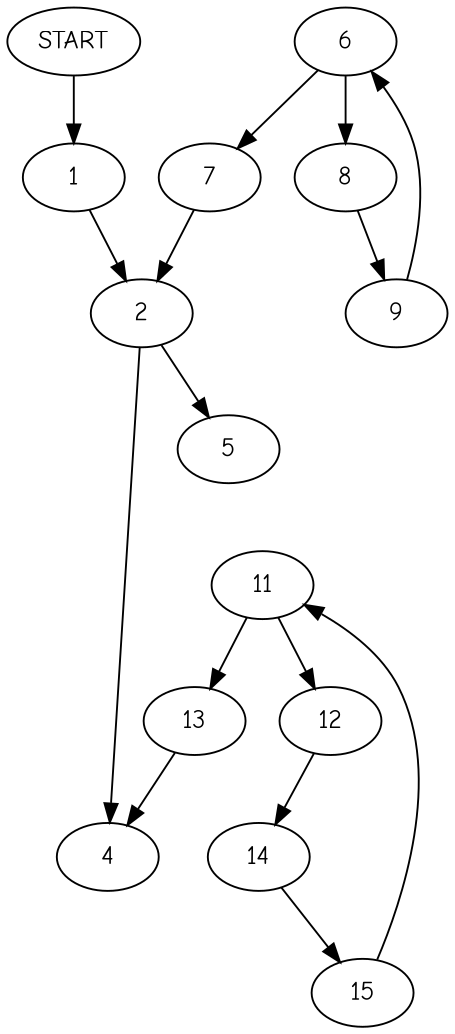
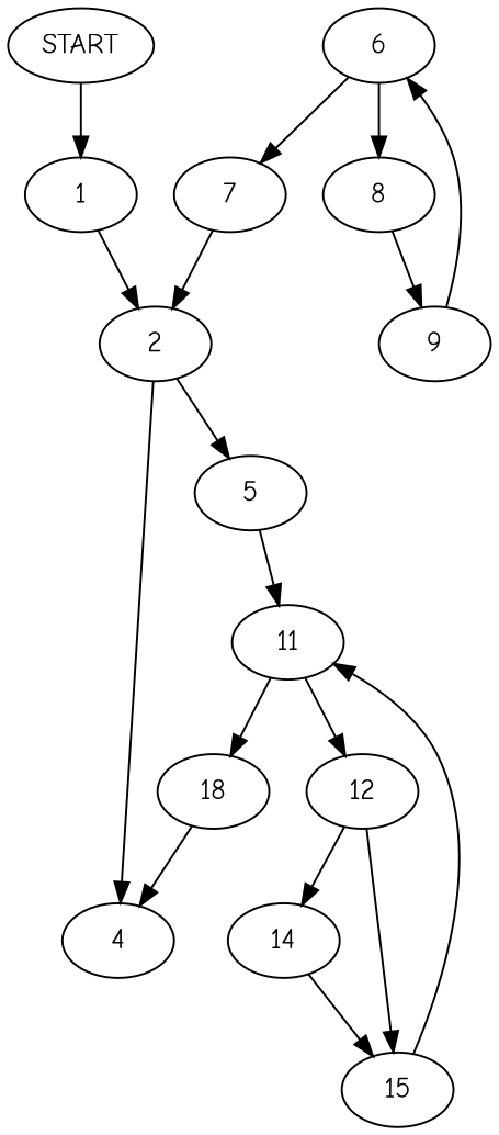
  digraph {
    fontname="Comic Neue"
    node [fontname="Comic Neue"]
    edge [fontname="Comic Neue"]
    n1 [label=START]
    1
    2
    4
    5
    11
    6
    7
    8
    12
-   13
+   13 [label=18]
    9
    14
    15
    n1 -> 1
    1 -> 2
    2 -> 4
    2 -> 5
+   5 -> 11
    11 -> 12
    11 -> 13
    6 -> 7
    6 -> 8
    7 -> 2
    8 -> 9
    12 -> 14
+   12 -> 15
    13 -> 4
    9 -> 6
    14 -> 15
    15 -> 11
  }
